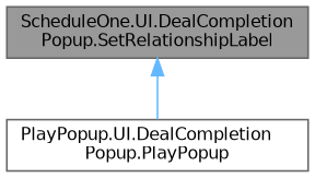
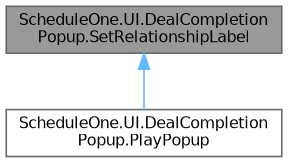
  digraph {
    rankdir=TB
    node [fontname=Helvetica fontsize=10 shape=box style=filled]
    n1 [color=gray40 fillcolor=grey60 fontcolor=black height=0.2 label="ScheduleOne.UI.DealCompletion\lPopup.SetRelationshipLabel" width=0.4]
-   n2 [color=grey40 fillcolor=white height=0.2 label="PlayPopup.UI.DealCompletion\lPopup.PlayPopup" width=0.4]
+   n2 [color=grey40 fillcolor=white height=0.2 label="ScheduleOne.UI.DealCompletion\lPopup.PlayPopup" width=0.4]
    n1 -> n2 [color=steelblue1 dir=back fontname=Helvetica fontsize=10 labelfontname=Helvetica labelfontsize=10 style=solid]
  }
